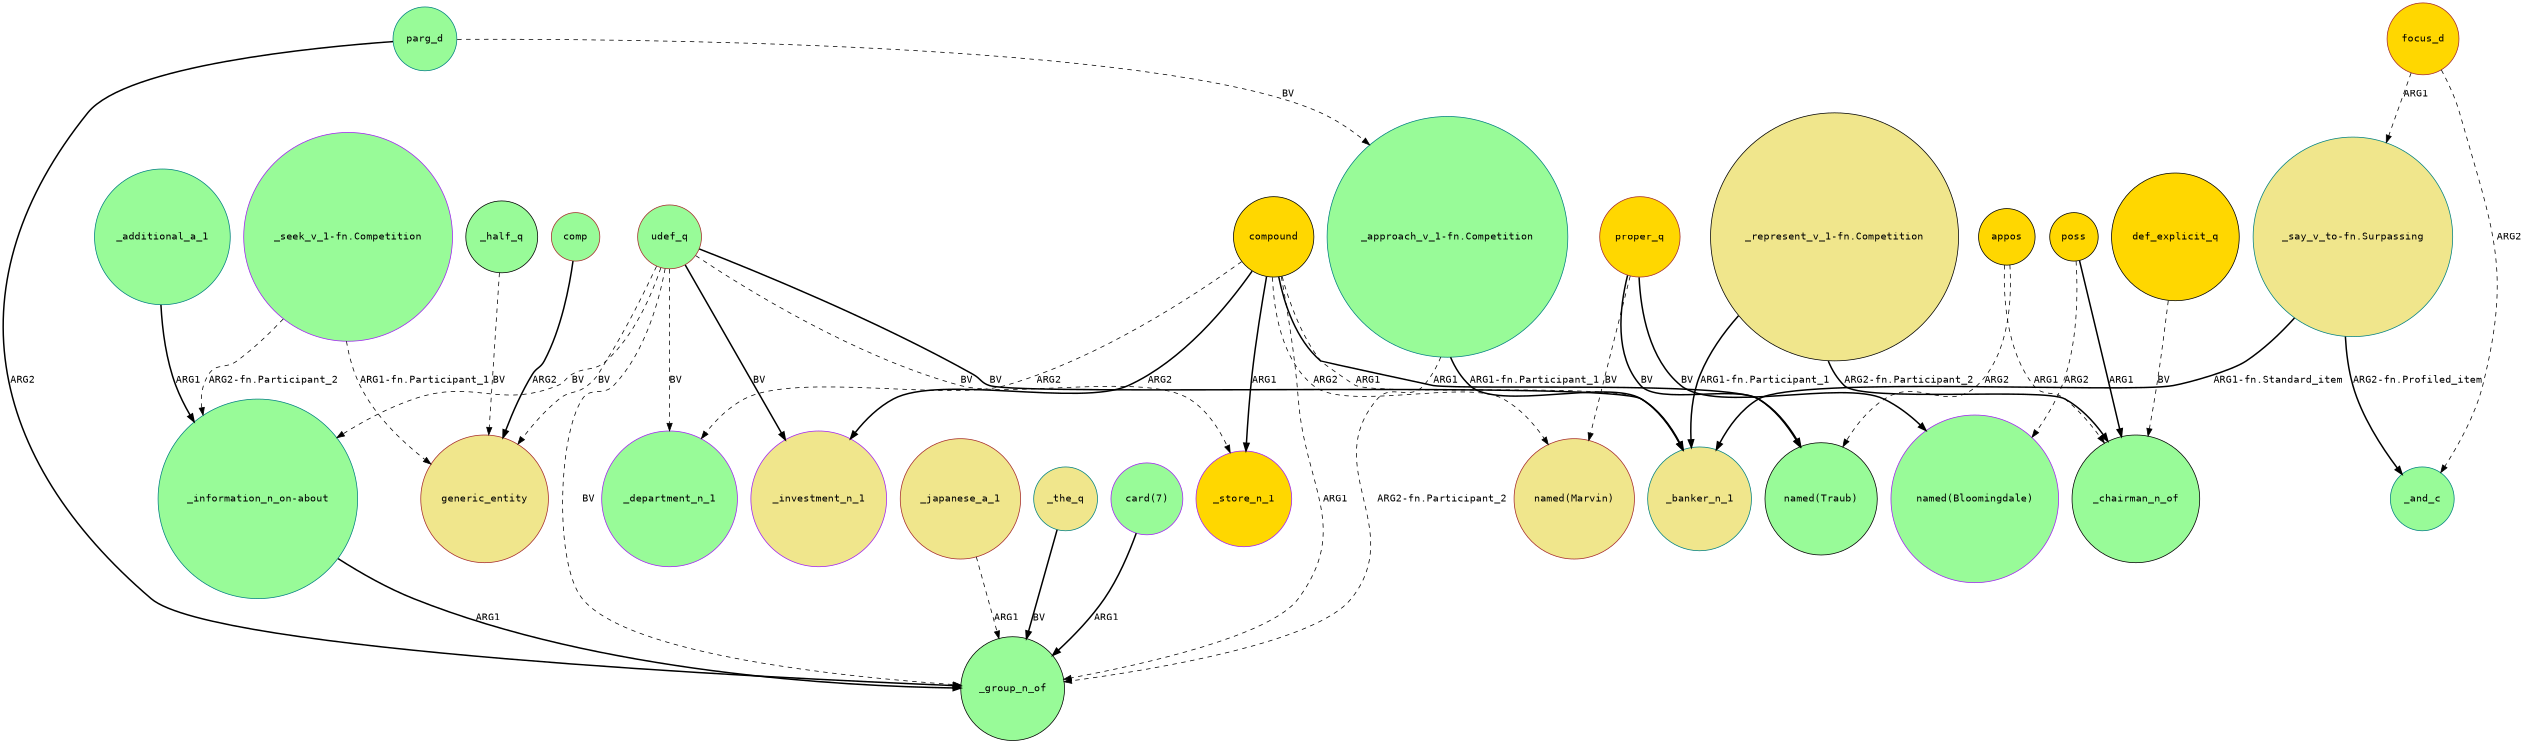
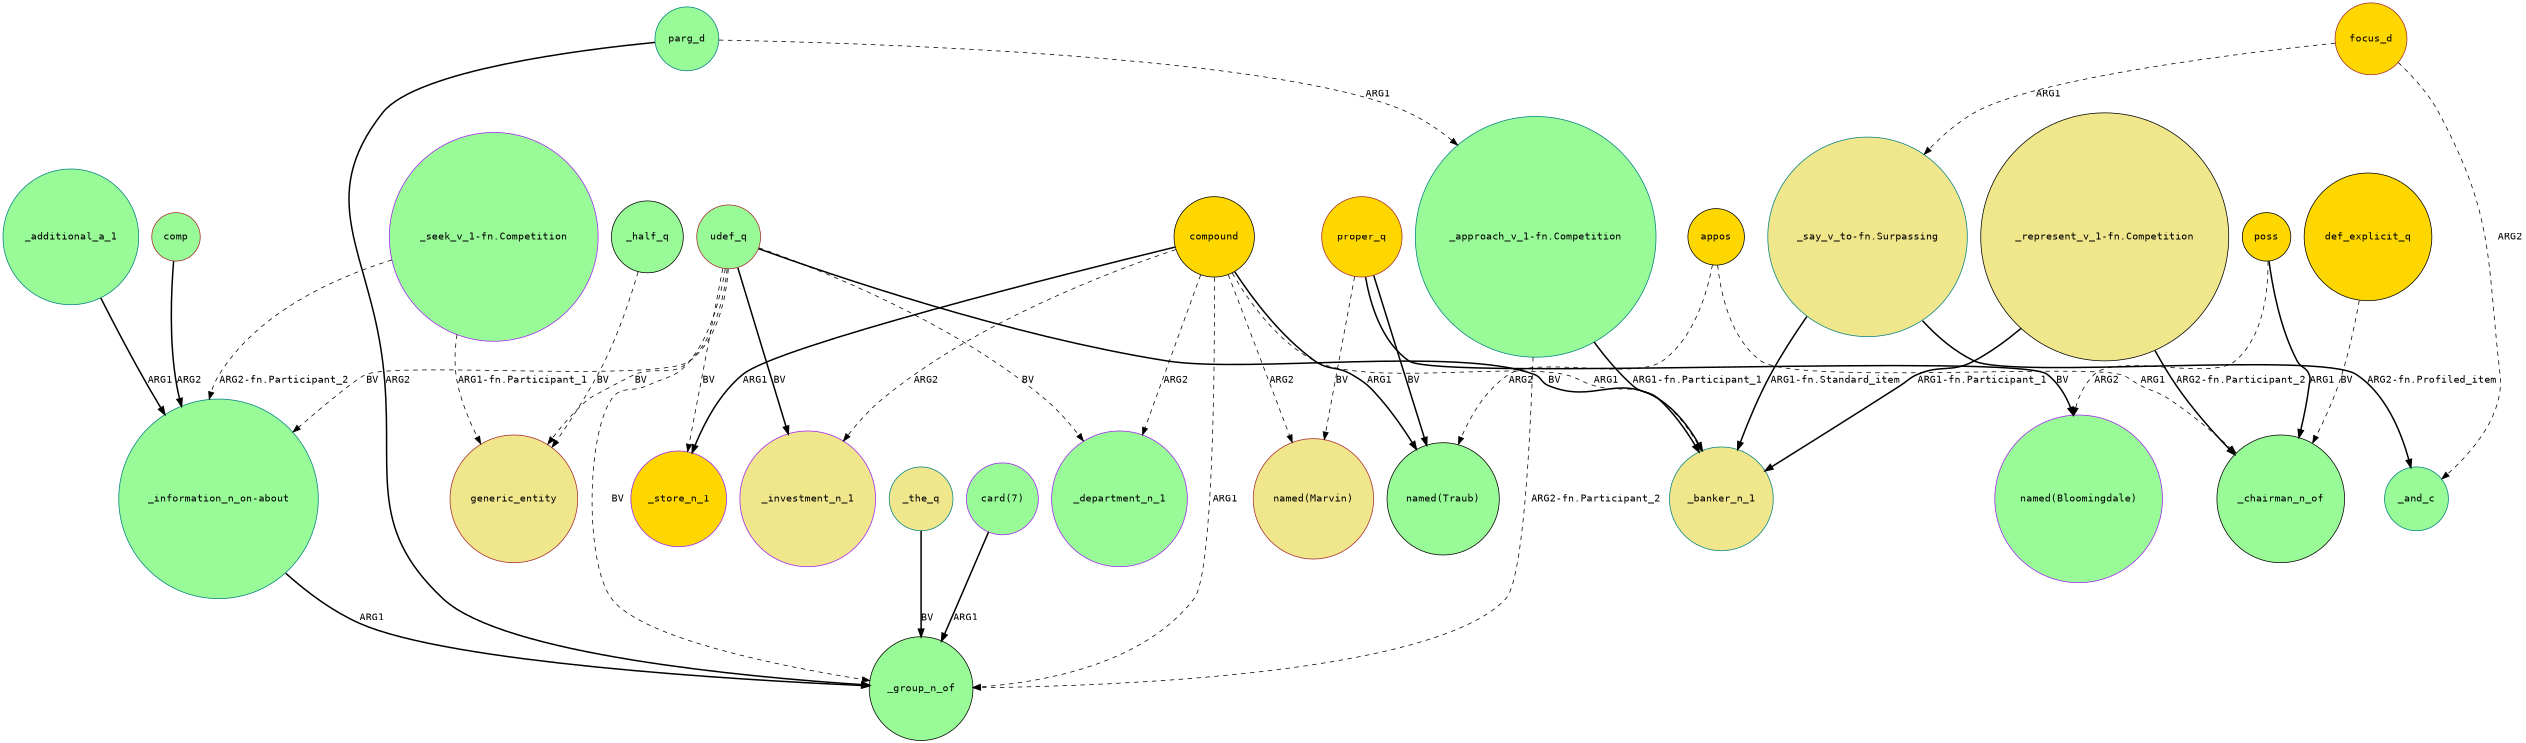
  digraph {
    fontname="DejaVu Sans Mono"
    node [color=black fillcolor=palegreen fontname="DejaVu Sans Mono" shape=circle style=filled]
    edge [fontname="DejaVu Sans Mono" style=dashed]
    appos [fillcolor=gold]
    "named(Traub)"
    _chairman_n_of
    udef_q [color=brown]
    _group_n_of
    "_information_n_on-about" [color=teal]
    _investment_n_1 [color=purple fillcolor=khaki]
    generic_entity [color=brown fillcolor=khaki]
    _department_n_1 [color=purple]
    _store_n_1 [color=purple fillcolor=gold]
    _banker_n_1 [color=teal fillcolor=khaki]
    compound [fillcolor=gold]
    "named(Marvin)" [color=brown fillcolor=khaki]
    poss [fillcolor=gold]
    "named(Bloomingdale)" [color=purple]
    proper_q [color=brown fillcolor=gold]
    parg_d [color=teal]
    "_approach_v_1-fn.Competition" [color=teal]
    "_seek_v_1-fn.Competition" [color=purple]
    comp [color=brown]
    def_explicit_q [fillcolor=gold]
    "_represent_v_1-fn.Competition" [fillcolor=khaki]
-   _japanese_a_1 [color=brown fillcolor=khaki]
    _the_q [color=teal fillcolor=khaki]
    "_say_v_to-fn.Surpassing" [color=teal fillcolor=khaki]
    _and_c [color=teal]
    focus_d [color=brown fillcolor=gold]
    _half_q
    "card(7)" [color=purple]
    _additional_a_1 [color=teal]
    appos -> "named(Traub)" [label=ARG2]
    appos -> _chairman_n_of [label=ARG1]
    udef_q -> _group_n_of [label=BV]
    udef_q -> "_information_n_on-about" [label=BV]
    udef_q -> _investment_n_1 [label=BV style=bold]
    udef_q -> generic_entity [label=BV]
    udef_q -> _department_n_1 [label=BV]
    udef_q -> _store_n_1 [label=BV]
    udef_q -> _banker_n_1 [label=BV style=bold]
    "_information_n_on-about" -> _group_n_of [label=ARG1 style=bold]
    compound -> "named(Traub)" [label=ARG1 style=bold]
    compound -> _group_n_of [label=ARG1]
-   compound -> _investment_n_1 [label=ARG2 style=bold]
+   compound -> _investment_n_1 [label=ARG2]
    compound -> _department_n_1 [label=ARG2]
    compound -> _store_n_1 [label=ARG1 style=bold]
    compound -> _banker_n_1 [label=ARG1]
    compound -> "named(Marvin)" [label=ARG2]
    poss -> _chairman_n_of [label=ARG1 style=bold]
    poss -> "named(Bloomingdale)" [label=ARG2]
    proper_q -> "named(Traub)" [label=BV style=bold]
    proper_q -> "named(Marvin)" [label=BV]
    proper_q -> "named(Bloomingdale)" [label=BV style=bold]
    parg_d -> _group_n_of [label=ARG2 style=bold]
-   parg_d -> "_approach_v_1-fn.Competition" [label=BV]
+   parg_d -> "_approach_v_1-fn.Competition" [label=ARG1]
    "_approach_v_1-fn.Competition" -> _group_n_of [label="ARG2-fn.Participant_2"]
    "_approach_v_1-fn.Competition" -> _banker_n_1 [label="ARG1-fn.Participant_1" style=bold]
    "_seek_v_1-fn.Competition" -> "_information_n_on-about" [label="ARG2-fn.Participant_2"]
    "_seek_v_1-fn.Competition" -> generic_entity [label="ARG1-fn.Participant_1"]
-   comp -> generic_entity [label=ARG2 style=bold]
+   comp -> "_information_n_on-about" [label=ARG2 style=bold]
    def_explicit_q -> _chairman_n_of [label=BV]
    "_represent_v_1-fn.Competition" -> _chairman_n_of [label="ARG2-fn.Participant_2" style=bold]
    "_represent_v_1-fn.Competition" -> _banker_n_1 [label="ARG1-fn.Participant_1" style=bold]
-   _japanese_a_1 -> _group_n_of [label=ARG1]
    _the_q -> _group_n_of [label=BV style=bold]
    "_say_v_to-fn.Surpassing" -> _banker_n_1 [label="ARG1-fn.Standard_item" style=bold]
    "_say_v_to-fn.Surpassing" -> _and_c [label="ARG2-fn.Profiled_item" style=bold]
    focus_d -> "_say_v_to-fn.Surpassing" [label=ARG1]
    focus_d -> _and_c [label=ARG2]
    _half_q -> generic_entity [label=BV]
    "card(7)" -> _group_n_of [label=ARG1 style=bold]
    _additional_a_1 -> "_information_n_on-about" [label=ARG1 style=bold]
  }
